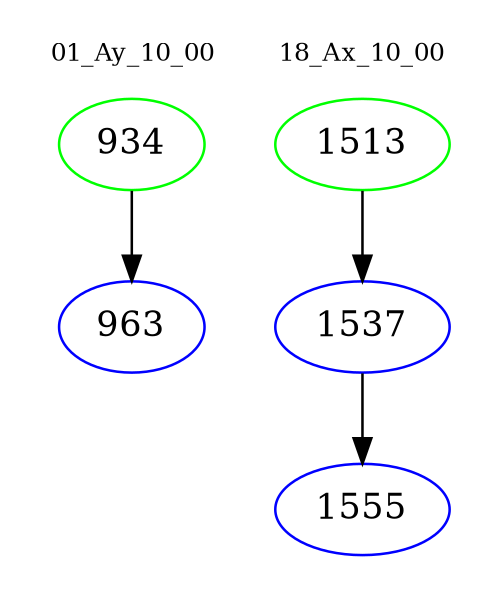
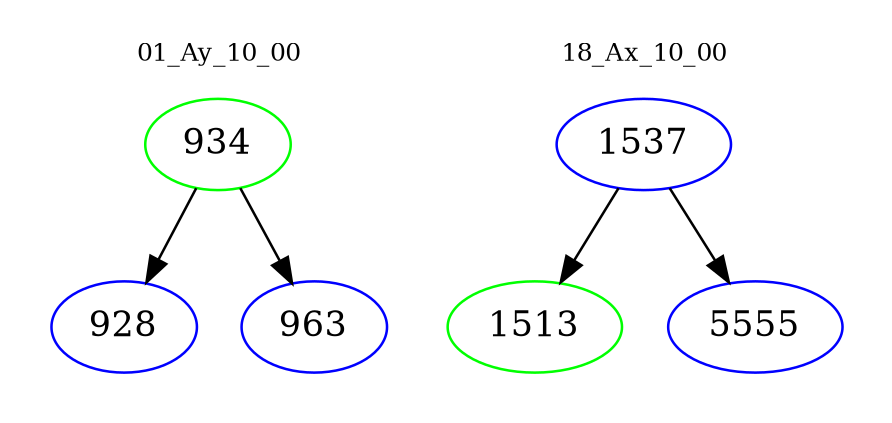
  digraph {
    node [color=blue]
    edge [color=black]
    n1 [color=green label=934]
+   n2 [label=928]
    n3 [label=963]
    n4 [label=1537]
    n5 [color=green label=1513]
-   n6 [label=1555]
+   n6 [label=5555]
    subgraph cluster_1 {
      color=white
      fontsize=10
      label="01_Ay_10_00"
      n1
+     n2
      n3
    }
    subgraph cluster_2 {
      color=white
      fontsize=10
      label="18_Ax_10_00"
      n4
      n5
      n6
    }
+   n1 -> n2
    n1 -> n3
-   n5 -> n4
+   n4 -> n5
    n4 -> n6
  }
